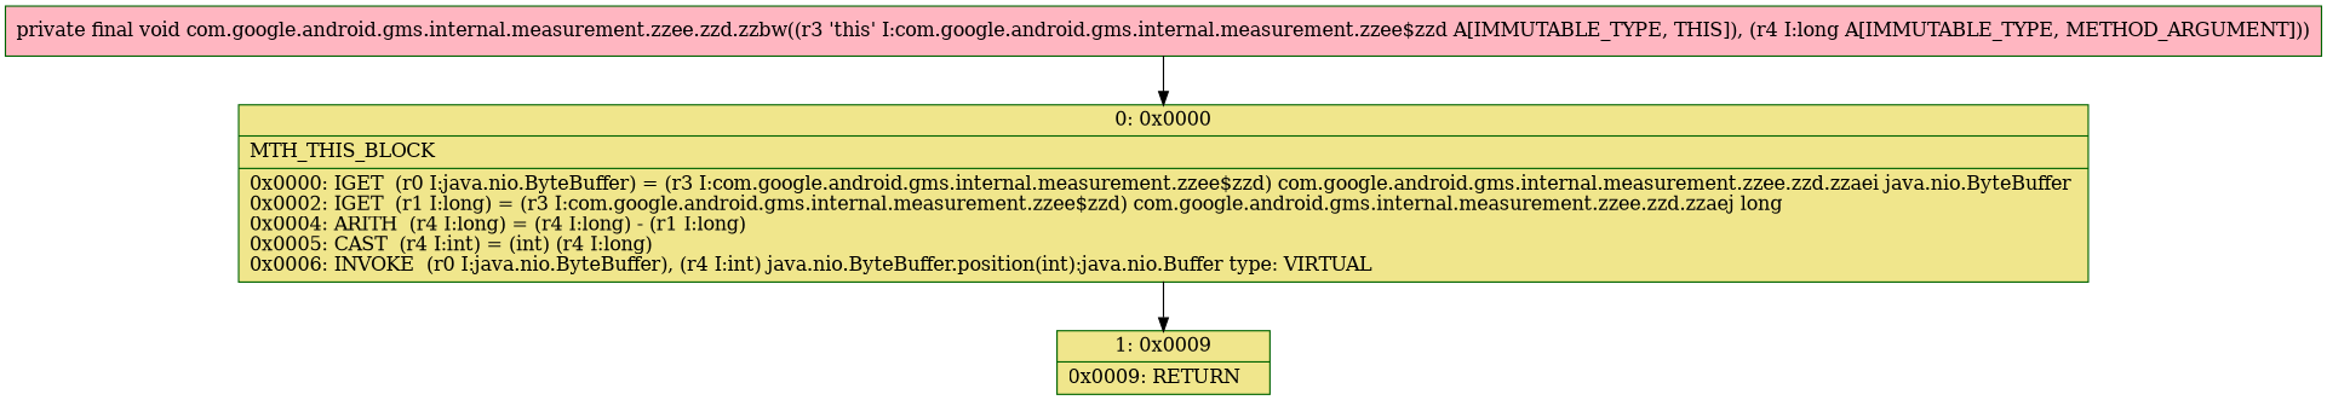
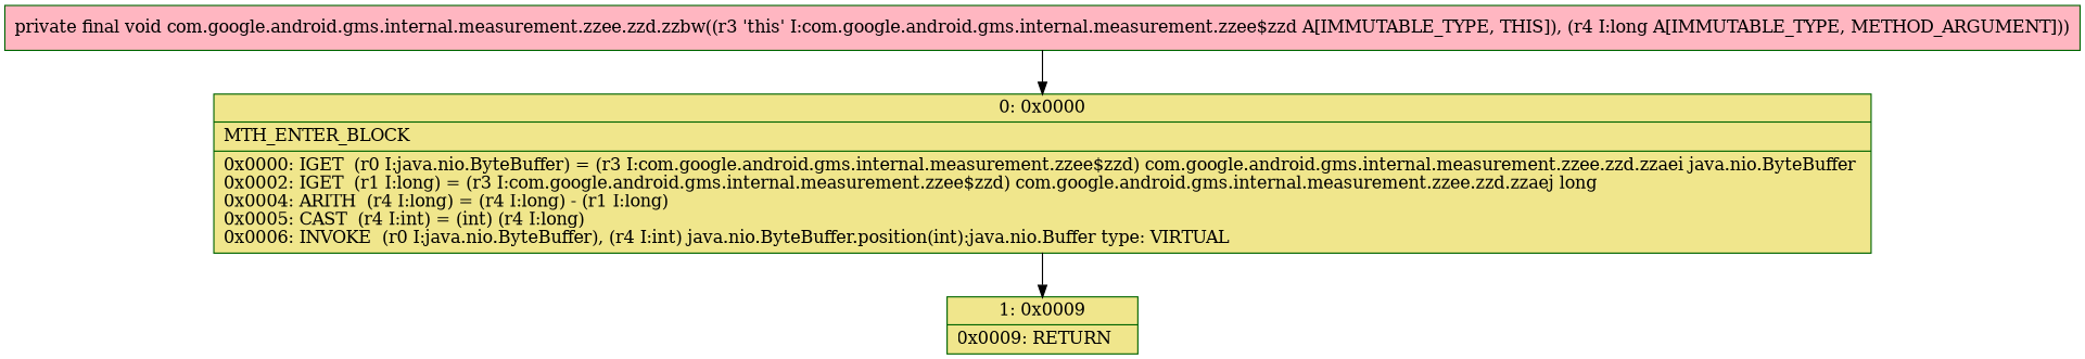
  digraph {
    node [shape=record style=filled fillcolor=khaki color=darkgreen]
-   n1 [label="{0\:\ 0x0000|MTH_THIS_BLOCK\l|0x0000: IGET  (r0 I:java.nio.ByteBuffer) = (r3 I:com.google.android.gms.internal.measurement.zzee$zzd) com.google.android.gms.internal.measurement.zzee.zzd.zzaei java.nio.ByteBuffer \l0x0002: IGET  (r1 I:long) = (r3 I:com.google.android.gms.internal.measurement.zzee$zzd) com.google.android.gms.internal.measurement.zzee.zzd.zzaej long \l0x0004: ARITH  (r4 I:long) = (r4 I:long) \- (r1 I:long) \l0x0005: CAST  (r4 I:int) = (int) (r4 I:long) \l0x0006: INVOKE  (r0 I:java.nio.ByteBuffer), (r4 I:int) java.nio.ByteBuffer.position(int):java.nio.Buffer type: VIRTUAL \l}"]
+   n1 [label="{0\:\ 0x0000|MTH_ENTER_BLOCK\l|0x0000: IGET  (r0 I:java.nio.ByteBuffer) = (r3 I:com.google.android.gms.internal.measurement.zzee$zzd) com.google.android.gms.internal.measurement.zzee.zzd.zzaei java.nio.ByteBuffer \l0x0002: IGET  (r1 I:long) = (r3 I:com.google.android.gms.internal.measurement.zzee$zzd) com.google.android.gms.internal.measurement.zzee.zzd.zzaej long \l0x0004: ARITH  (r4 I:long) = (r4 I:long) \- (r1 I:long) \l0x0005: CAST  (r4 I:int) = (int) (r4 I:long) \l0x0006: INVOKE  (r0 I:java.nio.ByteBuffer), (r4 I:int) java.nio.ByteBuffer.position(int):java.nio.Buffer type: VIRTUAL \l}"]
    n2 [label="{1\:\ 0x0009|0x0009: RETURN   \l}"]
    n3 [label="{private final void com.google.android.gms.internal.measurement.zzee.zzd.zzbw((r3 'this' I:com.google.android.gms.internal.measurement.zzee$zzd A[IMMUTABLE_TYPE, THIS]), (r4 I:long A[IMMUTABLE_TYPE, METHOD_ARGUMENT])) }" fillcolor=lightpink]
    n1 -> n2
    n3 -> n1
  }
